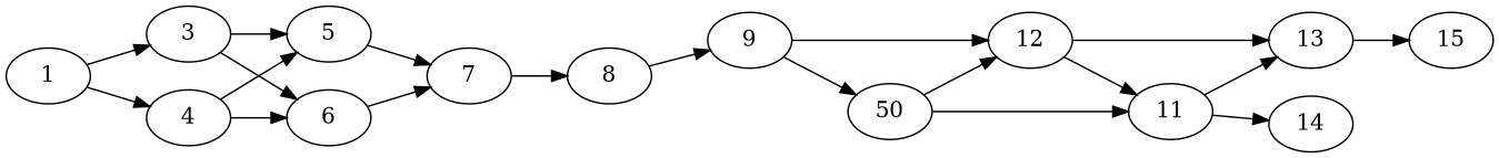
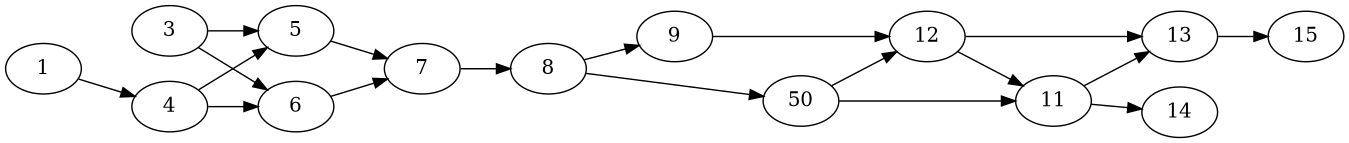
  digraph {
    rankdir=LR
    node [alpha=0.20]
    1 [alpha=0.07 expect_size=5446656]
    3 [expect_size=33778688]
    4 [expect_size=8449024]
    5 [alpha=0.09 expect_size=20420608]
    6 [alpha=0.06 expect_size=12403712]
    7 [alpha=0.17 expect_size=32265216]
    8 [alpha=0.15 expect_size=30111744]
    9 [alpha=0.03 expect_size=29503488]
    n9 [alpha=0.17 expect_size=26286080 label=50]
    12 [alpha=0.09 expect_size=39956480]
    11 [alpha=0.16 expect_size=22447104]
    13 [alpha=0.10 expect_size=11840512]
    14 [alpha=0.03 expect_size=11046912]
    15 [alpha=0.18 expect_size=10170368]
-   1 -> 3
    1 -> 4
    3 -> 5
    3 -> 6
    4 -> 5
    4 -> 6
    5 -> 7
    6 -> 7
    7 -> 8
    8 -> 9
-   9 -> n9
+   8 -> n9
    9 -> 12
    n9 -> 12
    n9 -> 11
    12 -> 11
    12 -> 13
    11 -> 13
    11 -> 14
    13 -> 15
  }
